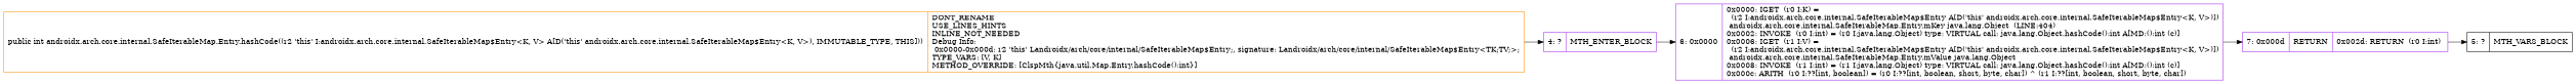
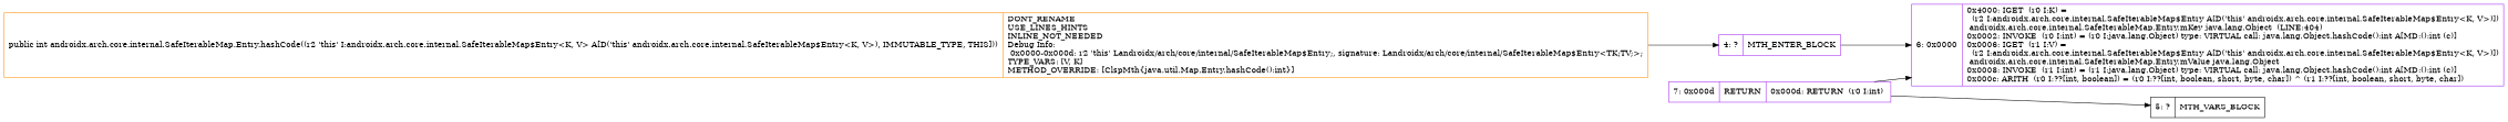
  digraph {
    rankdir=LR
    node [color=purple shape=record]
    n1 [label="{4\:\ ?|MTH_ENTER_BLOCK\l}"]
-   n2 [label="{6\:\ 0x0000|0x0000: IGET  (r0 I:K) = \l  (r2 I:androidx.arch.core.internal.SafeIterableMap$Entry A[D('this' androidx.arch.core.internal.SafeIterableMap$Entry\<K, V\>)])\l androidx.arch.core.internal.SafeIterableMap.Entry.mKey java.lang.Object  (LINE:404)\l0x0002: INVOKE  (r0 I:int) = (r0 I:java.lang.Object) type: VIRTUAL call: java.lang.Object.hashCode():int A[MD:():int (c)]\l0x0006: IGET  (r1 I:V) = \l  (r2 I:androidx.arch.core.internal.SafeIterableMap$Entry A[D('this' androidx.arch.core.internal.SafeIterableMap$Entry\<K, V\>)])\l androidx.arch.core.internal.SafeIterableMap.Entry.mValue java.lang.Object \l0x0008: INVOKE  (r1 I:int) = (r1 I:java.lang.Object) type: VIRTUAL call: java.lang.Object.hashCode():int A[MD:():int (c)]\l0x000c: ARITH  (r0 I:??[int, boolean]) = (r0 I:??[int, boolean, short, byte, char]) ^ (r1 I:??[int, boolean, short, byte, char]) \l}"]
-   n3 [label="{7\:\ 0x000d|RETURN\l|0x002d: RETURN  (r0 I:int) \l}"]
+   n2 [label="{6\:\ 0x0000|0x4000: IGET  (r0 I:K) = \l  (r2 I:androidx.arch.core.internal.SafeIterableMap$Entry A[D('this' androidx.arch.core.internal.SafeIterableMap$Entry\<K, V\>)])\l androidx.arch.core.internal.SafeIterableMap.Entry.mKey java.lang.Object  (LINE:404)\l0x0002: INVOKE  (r0 I:int) = (r0 I:java.lang.Object) type: VIRTUAL call: java.lang.Object.hashCode():int A[MD:():int (c)]\l0x0006: IGET  (r1 I:V) = \l  (r2 I:androidx.arch.core.internal.SafeIterableMap$Entry A[D('this' androidx.arch.core.internal.SafeIterableMap$Entry\<K, V\>)])\l androidx.arch.core.internal.SafeIterableMap.Entry.mValue java.lang.Object \l0x0008: INVOKE  (r1 I:int) = (r1 I:java.lang.Object) type: VIRTUAL call: java.lang.Object.hashCode():int A[MD:():int (c)]\l0x000c: ARITH  (r0 I:??[int, boolean]) = (r0 I:??[int, boolean, short, byte, char]) ^ (r1 I:??[int, boolean, short, byte, char]) \l}"]
+   n3 [label="{7\:\ 0x000d|RETURN\l|0x000d: RETURN  (r0 I:int) \l}"]
    n4 [color=black label="{5\:\ ?|MTH_VARS_BLOCK\l}"]
    n5 [color=darkorange label="{public int androidx.arch.core.internal.SafeIterableMap.Entry.hashCode((r2 'this' I:androidx.arch.core.internal.SafeIterableMap$Entry\<K, V\> A[D('this' androidx.arch.core.internal.SafeIterableMap$Entry\<K, V\>), IMMUTABLE_TYPE, THIS]))  | DONT_RENAME\lUSE_LINES_HINTS\lINLINE_NOT_NEEDED\lDebug Info:\l  0x0000\-0x000d: r2 'this' Landroidx\/arch\/core\/internal\/SafeIterableMap$Entry;, signature: Landroidx\/arch\/core\/internal\/SafeIterableMap$Entry\<TK;TV;\>;\lTYPE_VARS: [V, K]\lMETHOD_OVERRIDE: [ClspMth\{java.util.Map.Entry.hashCode():int\}]\l}"]
    n1 -> n2
-   n2 -> n3
+   n3 -> n2
    n3 -> n4
    n5 -> n1
  }
